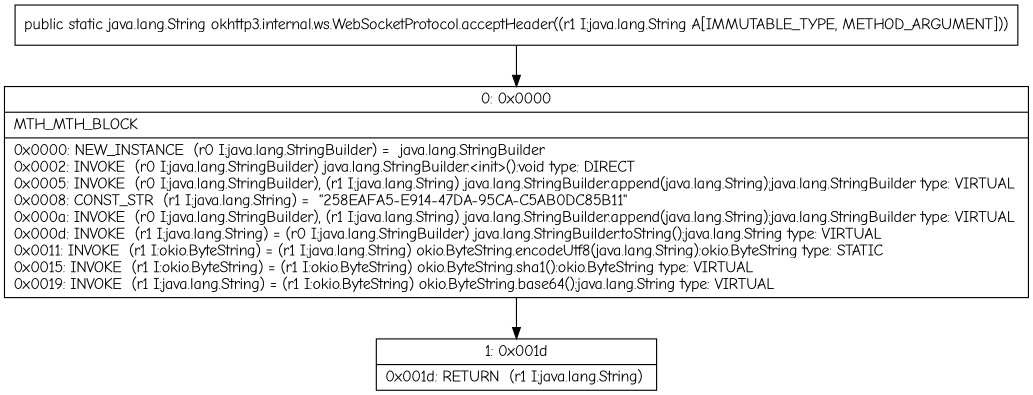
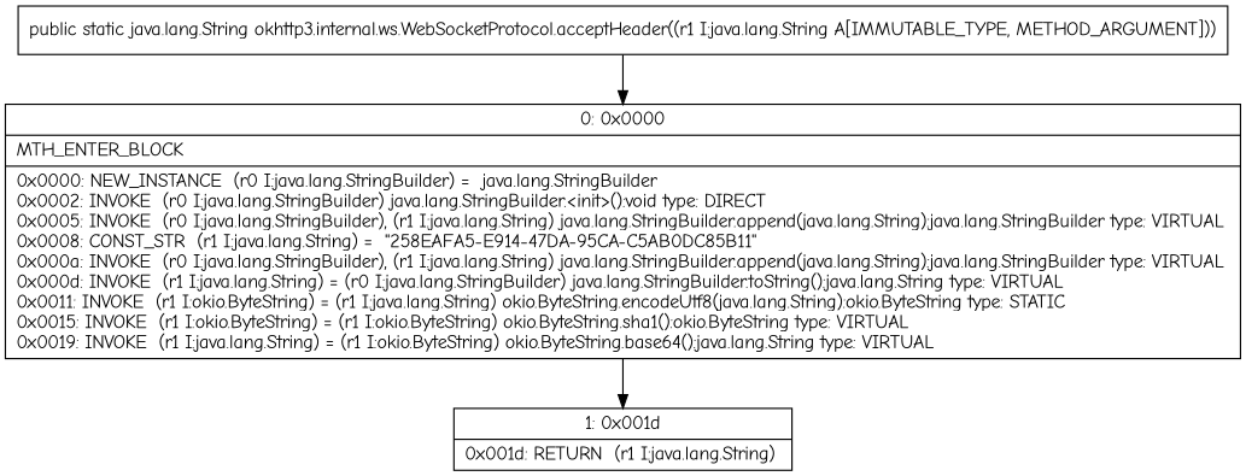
  digraph {
    fontname="Comic Neue"
    node [shape=record fontname="Comic Neue"]
    edge [fontname="Comic Neue"]
-   n1 [label="{0\:\ 0x0000|MTH_MTH_BLOCK\l|0x0000: NEW_INSTANCE  (r0 I:java.lang.StringBuilder) =  java.lang.StringBuilder \l0x0002: INVOKE  (r0 I:java.lang.StringBuilder) java.lang.StringBuilder.\<init\>():void type: DIRECT \l0x0005: INVOKE  (r0 I:java.lang.StringBuilder), (r1 I:java.lang.String) java.lang.StringBuilder.append(java.lang.String):java.lang.StringBuilder type: VIRTUAL \l0x0008: CONST_STR  (r1 I:java.lang.String) =  \"258EAFA5\-E914\-47DA\-95CA\-C5AB0DC85B11\" \l0x000a: INVOKE  (r0 I:java.lang.StringBuilder), (r1 I:java.lang.String) java.lang.StringBuilder.append(java.lang.String):java.lang.StringBuilder type: VIRTUAL \l0x000d: INVOKE  (r1 I:java.lang.String) = (r0 I:java.lang.StringBuilder) java.lang.StringBuilder.toString():java.lang.String type: VIRTUAL \l0x0011: INVOKE  (r1 I:okio.ByteString) = (r1 I:java.lang.String) okio.ByteString.encodeUtf8(java.lang.String):okio.ByteString type: STATIC \l0x0015: INVOKE  (r1 I:okio.ByteString) = (r1 I:okio.ByteString) okio.ByteString.sha1():okio.ByteString type: VIRTUAL \l0x0019: INVOKE  (r1 I:java.lang.String) = (r1 I:okio.ByteString) okio.ByteString.base64():java.lang.String type: VIRTUAL \l}"]
+   n1 [label="{0\:\ 0x0000|MTH_ENTER_BLOCK\l|0x0000: NEW_INSTANCE  (r0 I:java.lang.StringBuilder) =  java.lang.StringBuilder \l0x0002: INVOKE  (r0 I:java.lang.StringBuilder) java.lang.StringBuilder.\<init\>():void type: DIRECT \l0x0005: INVOKE  (r0 I:java.lang.StringBuilder), (r1 I:java.lang.String) java.lang.StringBuilder.append(java.lang.String):java.lang.StringBuilder type: VIRTUAL \l0x0008: CONST_STR  (r1 I:java.lang.String) =  \"258EAFA5\-E914\-47DA\-95CA\-C5AB0DC85B11\" \l0x000a: INVOKE  (r0 I:java.lang.StringBuilder), (r1 I:java.lang.String) java.lang.StringBuilder.append(java.lang.String):java.lang.StringBuilder type: VIRTUAL \l0x000d: INVOKE  (r1 I:java.lang.String) = (r0 I:java.lang.StringBuilder) java.lang.StringBuilder.toString():java.lang.String type: VIRTUAL \l0x0011: INVOKE  (r1 I:okio.ByteString) = (r1 I:java.lang.String) okio.ByteString.encodeUtf8(java.lang.String):okio.ByteString type: STATIC \l0x0015: INVOKE  (r1 I:okio.ByteString) = (r1 I:okio.ByteString) okio.ByteString.sha1():okio.ByteString type: VIRTUAL \l0x0019: INVOKE  (r1 I:java.lang.String) = (r1 I:okio.ByteString) okio.ByteString.base64():java.lang.String type: VIRTUAL \l}"]
    n2 [label="{1\:\ 0x001d|0x001d: RETURN  (r1 I:java.lang.String) \l}"]
    n3 [label="{public static java.lang.String okhttp3.internal.ws.WebSocketProtocol.acceptHeader((r1 I:java.lang.String A[IMMUTABLE_TYPE, METHOD_ARGUMENT])) }"]
    n1 -> n2
    n3 -> n1
  }
